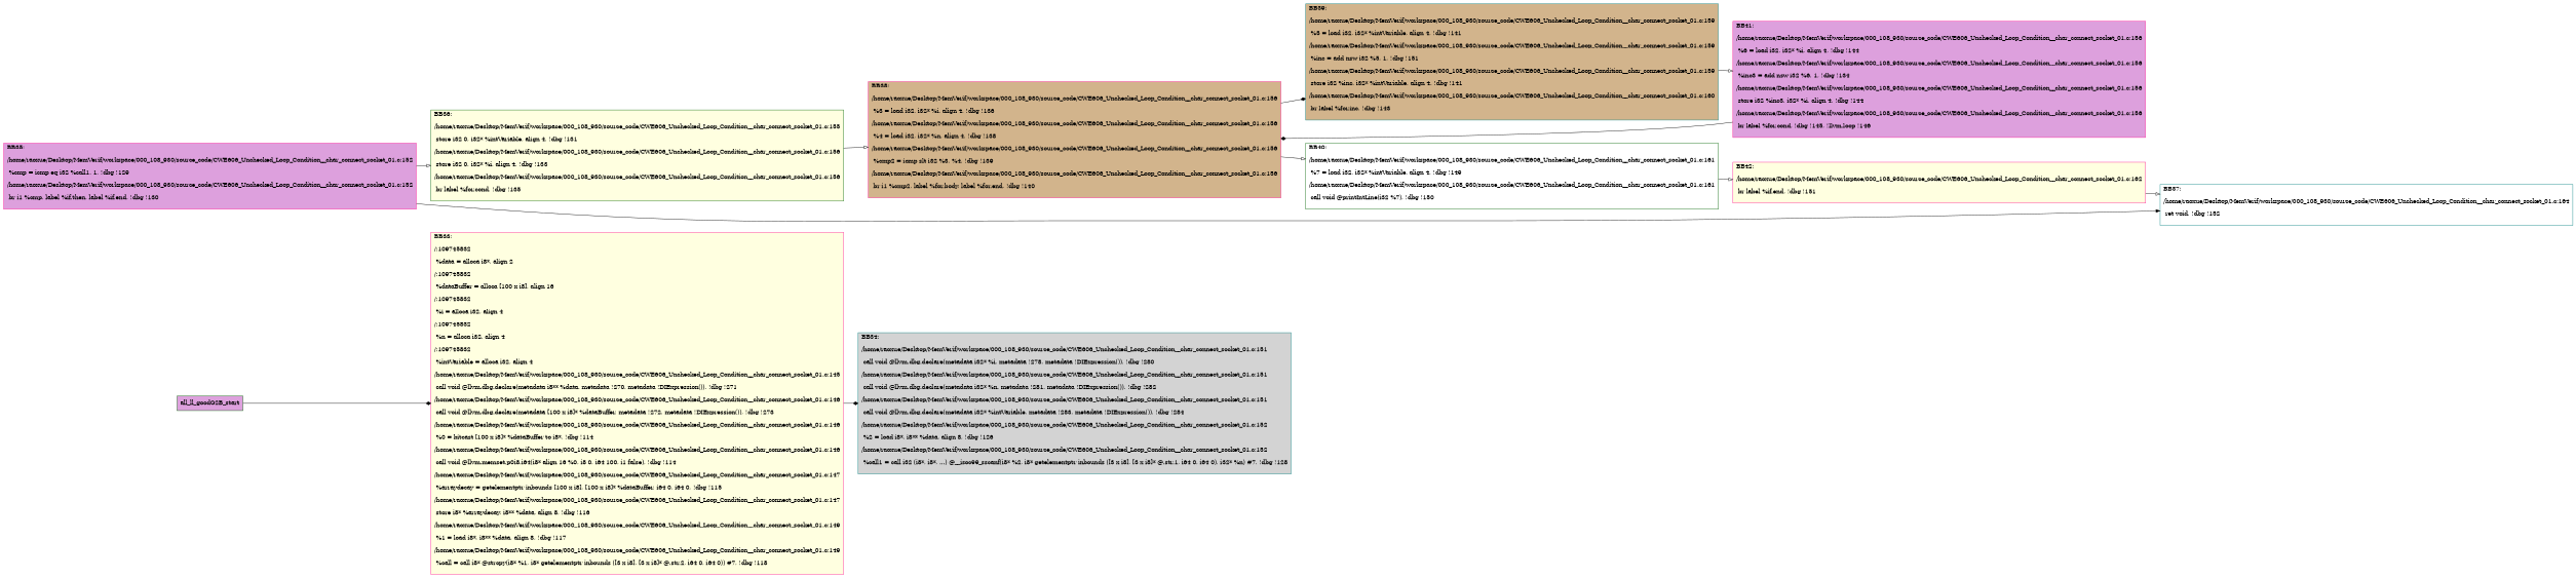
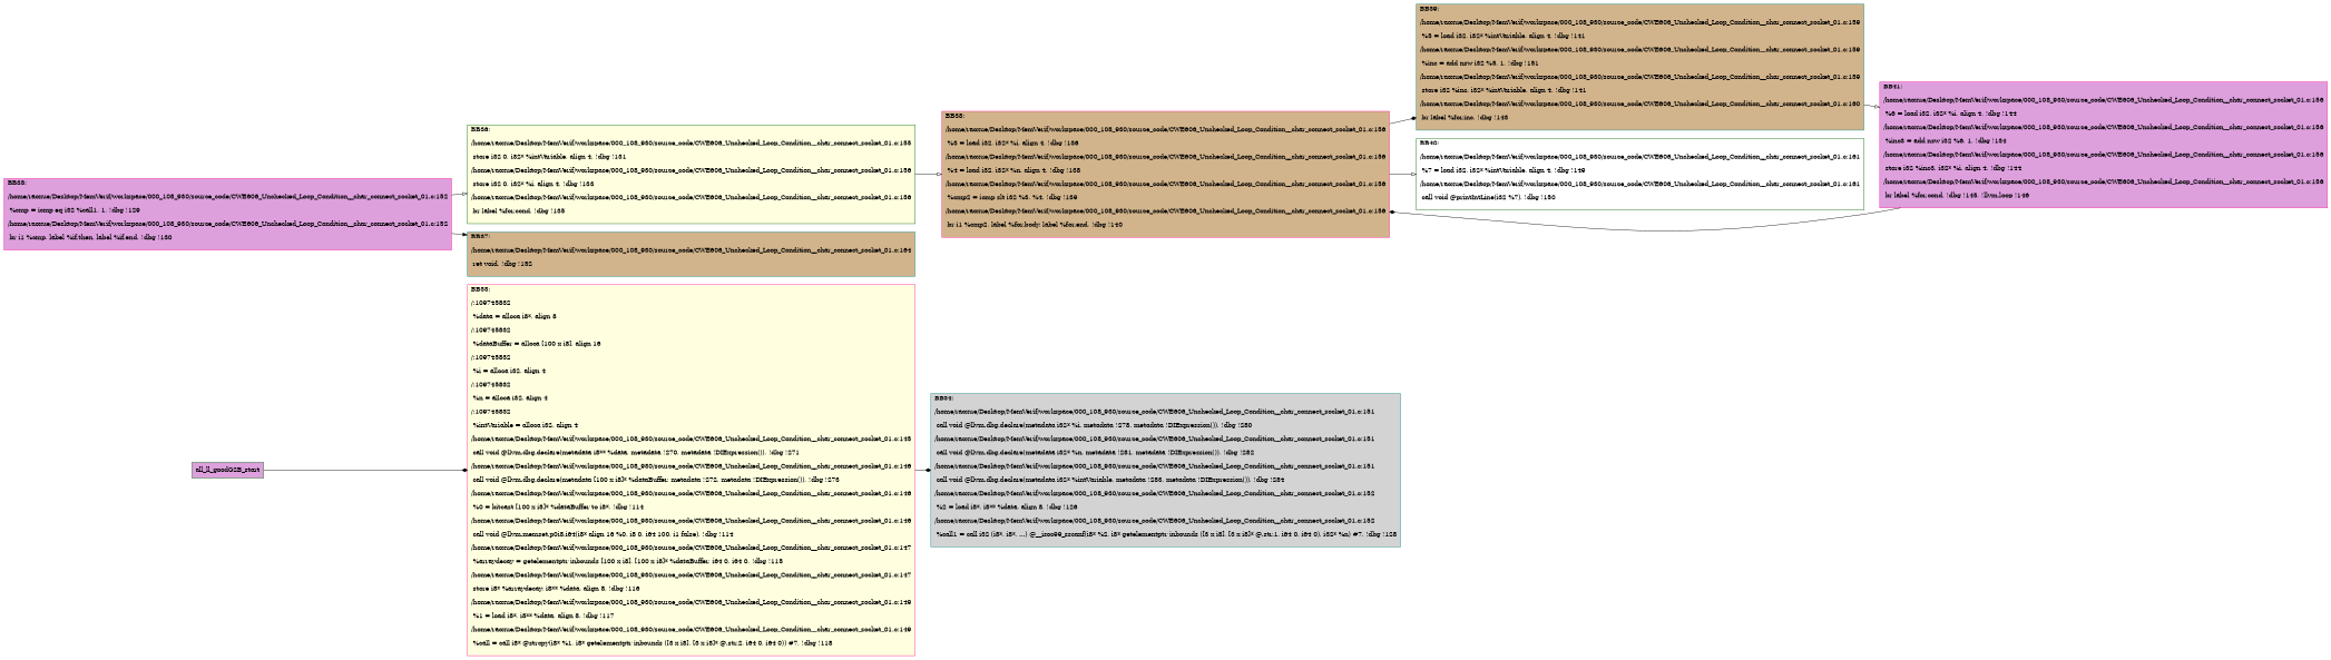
  digraph {
    rankdir=LR
    node [color=deeppink fillcolor=plum shape=record style=filled]
    edge [arrowhead=onormal]
    n1 [color=darkgreen label="{all_ll_goodG2B_start}"]
-   n2 [fillcolor=lightyellow label="{BB33:\l\l/:109745832\l\n  %data = alloca i8*, align 2\l\n/:109745832\l\n  %dataBuffer = alloca [100 x i8], align 16\l\n/:109745832\l\n  %i = alloca i32, align 4\l\n/:109745832\l\n  %n = alloca i32, align 4\l\n/:109745832\l\n  %intVariable = alloca i32, align 4\l\n/home/raoxue/Desktop/MemVerif/workspace/000_108_930/source_code/CWE606_Unchecked_Loop_Condition__char_connect_socket_01.c:145\l\n  call void @llvm.dbg.declare(metadata i8** %data, metadata !270, metadata !DIExpression()), !dbg !271\l\n/home/raoxue/Desktop/MemVerif/workspace/000_108_930/source_code/CWE606_Unchecked_Loop_Condition__char_connect_socket_01.c:146\l\n  call void @llvm.dbg.declare(metadata [100 x i8]* %dataBuffer, metadata !272, metadata !DIExpression()), !dbg !273\l\n/home/raoxue/Desktop/MemVerif/workspace/000_108_930/source_code/CWE606_Unchecked_Loop_Condition__char_connect_socket_01.c:146\l\n  %0 = bitcast [100 x i8]* %dataBuffer to i8*, !dbg !114\l\n/home/raoxue/Desktop/MemVerif/workspace/000_108_930/source_code/CWE606_Unchecked_Loop_Condition__char_connect_socket_01.c:146\l\n  call void @llvm.memset.p0i8.i64(i8* align 16 %0, i8 0, i64 100, i1 false), !dbg !114\l\n/home/raoxue/Desktop/MemVerif/workspace/000_108_930/source_code/CWE606_Unchecked_Loop_Condition__char_connect_socket_01.c:147\l\n  %arraydecay = getelementptr inbounds [100 x i8], [100 x i8]* %dataBuffer, i64 0, i64 0, !dbg !115\l\n/home/raoxue/Desktop/MemVerif/workspace/000_108_930/source_code/CWE606_Unchecked_Loop_Condition__char_connect_socket_01.c:147\l\n  store i8* %arraydecay, i8** %data, align 8, !dbg !116\l\n/home/raoxue/Desktop/MemVerif/workspace/000_108_930/source_code/CWE606_Unchecked_Loop_Condition__char_connect_socket_01.c:149\l\n  %1 = load i8*, i8** %data, align 8, !dbg !117\l\n/home/raoxue/Desktop/MemVerif/workspace/000_108_930/source_code/CWE606_Unchecked_Loop_Condition__char_connect_socket_01.c:149\l\n  %call = call i8* @strcpy(i8* %1, i8* getelementptr inbounds ([3 x i8], [3 x i8]* @.str.2, i64 0, i64 0)) #7, !dbg !118\l\n}"]
+   n2 [fillcolor=lightyellow label="{BB33:\l\l/:109745832\l\n  %data = alloca i8*, align 8\l\n/:109745832\l\n  %dataBuffer = alloca [100 x i8], align 16\l\n/:109745832\l\n  %i = alloca i32, align 4\l\n/:109745832\l\n  %n = alloca i32, align 4\l\n/:109745832\l\n  %intVariable = alloca i32, align 4\l\n/home/raoxue/Desktop/MemVerif/workspace/000_108_930/source_code/CWE606_Unchecked_Loop_Condition__char_connect_socket_01.c:145\l\n  call void @llvm.dbg.declare(metadata i8** %data, metadata !270, metadata !DIExpression()), !dbg !271\l\n/home/raoxue/Desktop/MemVerif/workspace/000_108_930/source_code/CWE606_Unchecked_Loop_Condition__char_connect_socket_01.c:146\l\n  call void @llvm.dbg.declare(metadata [100 x i8]* %dataBuffer, metadata !272, metadata !DIExpression()), !dbg !273\l\n/home/raoxue/Desktop/MemVerif/workspace/000_108_930/source_code/CWE606_Unchecked_Loop_Condition__char_connect_socket_01.c:146\l\n  %0 = bitcast [100 x i8]* %dataBuffer to i8*, !dbg !114\l\n/home/raoxue/Desktop/MemVerif/workspace/000_108_930/source_code/CWE606_Unchecked_Loop_Condition__char_connect_socket_01.c:146\l\n  call void @llvm.memset.p0i8.i64(i8* align 16 %0, i8 0, i64 100, i1 false), !dbg !114\l\n/home/raoxue/Desktop/MemVerif/workspace/000_108_930/source_code/CWE606_Unchecked_Loop_Condition__char_connect_socket_01.c:147\l\n  %arraydecay = getelementptr inbounds [100 x i8], [100 x i8]* %dataBuffer, i64 0, i64 0, !dbg !115\l\n/home/raoxue/Desktop/MemVerif/workspace/000_108_930/source_code/CWE606_Unchecked_Loop_Condition__char_connect_socket_01.c:147\l\n  store i8* %arraydecay, i8** %data, align 8, !dbg !116\l\n/home/raoxue/Desktop/MemVerif/workspace/000_108_930/source_code/CWE606_Unchecked_Loop_Condition__char_connect_socket_01.c:149\l\n  %1 = load i8*, i8** %data, align 8, !dbg !117\l\n/home/raoxue/Desktop/MemVerif/workspace/000_108_930/source_code/CWE606_Unchecked_Loop_Condition__char_connect_socket_01.c:149\l\n  %call = call i8* @strcpy(i8* %1, i8* getelementptr inbounds ([3 x i8], [3 x i8]* @.str.2, i64 0, i64 0)) #7, !dbg !118\l\n}"]
    n3 [color=teal fillcolor=lightgrey label="{BB34:\l\l/home/raoxue/Desktop/MemVerif/workspace/000_108_930/source_code/CWE606_Unchecked_Loop_Condition__char_connect_socket_01.c:151\l\n  call void @llvm.dbg.declare(metadata i32* %i, metadata !278, metadata !DIExpression()), !dbg !280\l\n/home/raoxue/Desktop/MemVerif/workspace/000_108_930/source_code/CWE606_Unchecked_Loop_Condition__char_connect_socket_01.c:151\l\n  call void @llvm.dbg.declare(metadata i32* %n, metadata !281, metadata !DIExpression()), !dbg !282\l\n/home/raoxue/Desktop/MemVerif/workspace/000_108_930/source_code/CWE606_Unchecked_Loop_Condition__char_connect_socket_01.c:151\l\n  call void @llvm.dbg.declare(metadata i32* %intVariable, metadata !283, metadata !DIExpression()), !dbg !284\l\n/home/raoxue/Desktop/MemVerif/workspace/000_108_930/source_code/CWE606_Unchecked_Loop_Condition__char_connect_socket_01.c:152\l\n  %2 = load i8*, i8** %data, align 8, !dbg !126\l\n/home/raoxue/Desktop/MemVerif/workspace/000_108_930/source_code/CWE606_Unchecked_Loop_Condition__char_connect_socket_01.c:152\l\n  %call1 = call i32 (i8*, i8*, ...) @__isoc99_sscanf(i8* %2, i8* getelementptr inbounds ([3 x i8], [3 x i8]* @.str.1, i64 0, i64 0), i32* %n) #7, !dbg !128\l\n}"]
    n4 [label="{BB35:\l\l/home/raoxue/Desktop/MemVerif/workspace/000_108_930/source_code/CWE606_Unchecked_Loop_Condition__char_connect_socket_01.c:152\l\n  %cmp = icmp eq i32 %call1, 1, !dbg !129\l\n/home/raoxue/Desktop/MemVerif/workspace/000_108_930/source_code/CWE606_Unchecked_Loop_Condition__char_connect_socket_01.c:152\l\n  br i1 %cmp, label %if.then, label %if.end, !dbg !130\l\n}"]
    n5 [color=darkgreen fillcolor=lightyellow label="{BB36:\l\l/home/raoxue/Desktop/MemVerif/workspace/000_108_930/source_code/CWE606_Unchecked_Loop_Condition__char_connect_socket_01.c:155\l\n  store i32 0, i32* %intVariable, align 4, !dbg !131\l\n/home/raoxue/Desktop/MemVerif/workspace/000_108_930/source_code/CWE606_Unchecked_Loop_Condition__char_connect_socket_01.c:156\l\n  store i32 0, i32* %i, align 4, !dbg !133\l\n/home/raoxue/Desktop/MemVerif/workspace/000_108_930/source_code/CWE606_Unchecked_Loop_Condition__char_connect_socket_01.c:156\l\n  br label %for.cond, !dbg !135\l\n}"]
-   n6 [color=teal fillcolor=white label="{BB37:\l\l/home/raoxue/Desktop/MemVerif/workspace/000_108_930/source_code/CWE606_Unchecked_Loop_Condition__char_connect_socket_01.c:164\l\n  ret void, !dbg !152\l\n}"]
+   n6 [color=teal fillcolor=tan label="{BB37:\l\l/home/raoxue/Desktop/MemVerif/workspace/000_108_930/source_code/CWE606_Unchecked_Loop_Condition__char_connect_socket_01.c:164\l\n  ret void, !dbg !152\l\n}"]
    n7 [fillcolor=tan label="{BB38:\l\l/home/raoxue/Desktop/MemVerif/workspace/000_108_930/source_code/CWE606_Unchecked_Loop_Condition__char_connect_socket_01.c:156\l\n  %3 = load i32, i32* %i, align 4, !dbg !136\l\n/home/raoxue/Desktop/MemVerif/workspace/000_108_930/source_code/CWE606_Unchecked_Loop_Condition__char_connect_socket_01.c:156\l\n  %4 = load i32, i32* %n, align 4, !dbg !138\l\n/home/raoxue/Desktop/MemVerif/workspace/000_108_930/source_code/CWE606_Unchecked_Loop_Condition__char_connect_socket_01.c:156\l\n  %cmp2 = icmp slt i32 %3, %4, !dbg !139\l\n/home/raoxue/Desktop/MemVerif/workspace/000_108_930/source_code/CWE606_Unchecked_Loop_Condition__char_connect_socket_01.c:156\l\n  br i1 %cmp2, label %for.body, label %for.end, !dbg !140\l\n}"]
    n8 [color=teal fillcolor=tan label="{BB39:\l\l/home/raoxue/Desktop/MemVerif/workspace/000_108_930/source_code/CWE606_Unchecked_Loop_Condition__char_connect_socket_01.c:159\l\n  %5 = load i32, i32* %intVariable, align 4, !dbg !141\l\n/home/raoxue/Desktop/MemVerif/workspace/000_108_930/source_code/CWE606_Unchecked_Loop_Condition__char_connect_socket_01.c:159\l\n  %inc = add nsw i32 %5, 1, !dbg !151\l\n/home/raoxue/Desktop/MemVerif/workspace/000_108_930/source_code/CWE606_Unchecked_Loop_Condition__char_connect_socket_01.c:159\l\n  store i32 %inc, i32* %intVariable, align 4, !dbg !141\l\n/home/raoxue/Desktop/MemVerif/workspace/000_108_930/source_code/CWE606_Unchecked_Loop_Condition__char_connect_socket_01.c:160\l\n  br label %for.inc, !dbg !143\l\n}"]
    n9 [color=darkgreen fillcolor=white label="{BB40:\l\l/home/raoxue/Desktop/MemVerif/workspace/000_108_930/source_code/CWE606_Unchecked_Loop_Condition__char_connect_socket_01.c:161\l\n  %7 = load i32, i32* %intVariable, align 4, !dbg !149\l\n/home/raoxue/Desktop/MemVerif/workspace/000_108_930/source_code/CWE606_Unchecked_Loop_Condition__char_connect_socket_01.c:161\l\n  call void @printIntLine(i32 %7), !dbg !150\l\n}"]
    n10 [label="{BB41:\l\l/home/raoxue/Desktop/MemVerif/workspace/000_108_930/source_code/CWE606_Unchecked_Loop_Condition__char_connect_socket_01.c:156\l\n  %6 = load i32, i32* %i, align 4, !dbg !144\l\n/home/raoxue/Desktop/MemVerif/workspace/000_108_930/source_code/CWE606_Unchecked_Loop_Condition__char_connect_socket_01.c:156\l\n  %inc3 = add nsw i32 %6, 1, !dbg !134\l\n/home/raoxue/Desktop/MemVerif/workspace/000_108_930/source_code/CWE606_Unchecked_Loop_Condition__char_connect_socket_01.c:156\l\n  store i32 %inc3, i32* %i, align 4, !dbg !144\l\n/home/raoxue/Desktop/MemVerif/workspace/000_108_930/source_code/CWE606_Unchecked_Loop_Condition__char_connect_socket_01.c:156\l\n  br label %for.cond, !dbg !145, !llvm.loop !146\l\n}"]
-   n11 [fillcolor=lightyellow label="{BB42:\l\l/home/raoxue/Desktop/MemVerif/workspace/000_108_930/source_code/CWE606_Unchecked_Loop_Condition__char_connect_socket_01.c:162\l\n  br label %if.end, !dbg !151\l\n}"]
    n1 -> n2 [arrowhead=diamond]
    n2 -> n3 [arrowhead=diamond]
    n4 -> n5
    n4 -> n6 [arrowhead=normal]
    n5 -> n7
    n7 -> n8 [arrowhead=diamond]
    n7 -> n9
    n8 -> n10
-   n9 -> n11
    n10 -> n7 [arrowhead=diamond]
-   n11 -> n6
  }
